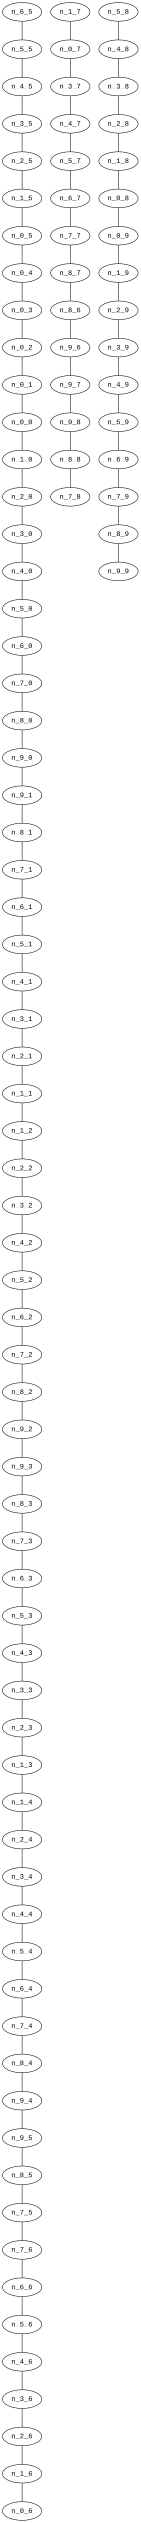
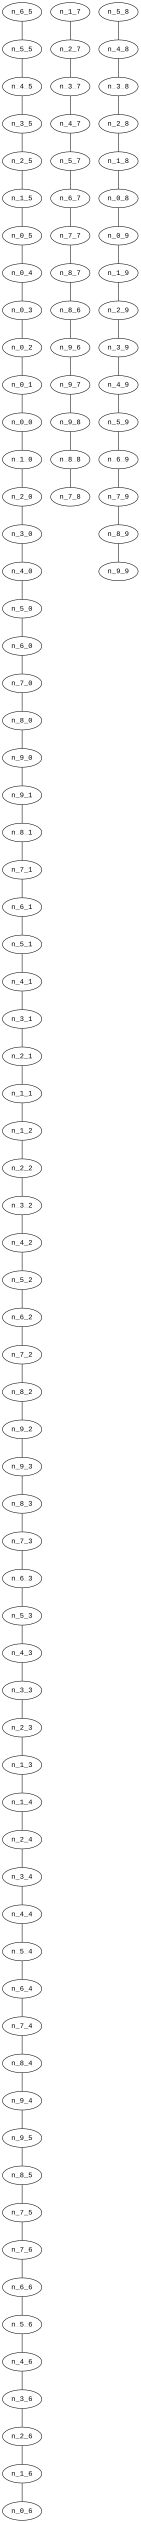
  graph {
    fontname="Liberation Mono"
    node [fontname="Liberation Mono"]
    edge [fontname="Liberation Mono"]
    n_6_5
    n_5_5
    n_4_5
    n_3_5
    n_2_5
    n_1_5
    n_0_5
    n_0_4
    n_0_3
    n_0_2
    n_0_1
    n_0_0
    n_1_0
    n_2_0
    n_3_0
    n_4_0
    n_5_0
    n_6_0
    n_7_0
    n_8_0
    n_9_0
    n_9_1
    n_8_1
    n_7_1
    n_6_1
    n_5_1
    n_4_1
    n_3_1
    n_2_1
    n_1_1
    n_1_2
    n_2_2
    n_3_2
    n_4_2
    n_5_2
    n_6_2
    n_7_2
    n_8_2
    n_9_2
    n_9_3
    n_8_3
    n_7_3
    n_6_3
    n_5_3
    n_4_3
    n_3_3
    n_2_3
    n_1_3
    n_1_4
    n_2_4
    n_3_4
    n_4_4
    n_5_4
    n_6_4
    n_7_4
    n_8_4
    n_9_4
    n_9_5
    n_8_5
    n_7_5
    n_7_6
    n_6_6
    n_5_6
    n_4_6
    n_3_6
    n_2_6
    n_1_6
    n_0_6
    n_1_7
-   n_2_7 [label=n_0_7]
+   n_2_7
    n_3_7
    n_4_7
    n_5_7
    n_6_7
    n_7_7
    n_8_7
    n_8_6
    n_9_6
    n_9_7
    n_9_8
    n_8_8
    n_7_8
    n_5_8
    n_4_8
    n_3_8
    n_2_8
    n_1_8
    n_0_8
    n_0_9
    n_1_9
    n_2_9
    n_3_9
    n_4_9
    n_5_9
    n_6_9
    n_7_9
    n_8_9
    n_9_9
    n_6_5 -- n_5_5
    n_5_5 -- n_4_5
    n_4_5 -- n_3_5
    n_3_5 -- n_2_5
    n_2_5 -- n_1_5
    n_1_5 -- n_0_5
    n_0_5 -- n_0_4
    n_0_4 -- n_0_3
    n_0_3 -- n_0_2
    n_0_2 -- n_0_1
    n_0_1 -- n_0_0
    n_0_0 -- n_1_0
    n_1_0 -- n_2_0
    n_2_0 -- n_3_0
    n_3_0 -- n_4_0
    n_4_0 -- n_5_0
    n_5_0 -- n_6_0
    n_6_0 -- n_7_0
    n_7_0 -- n_8_0
    n_8_0 -- n_9_0
    n_9_0 -- n_9_1
    n_9_1 -- n_8_1
    n_8_1 -- n_7_1
    n_7_1 -- n_6_1
    n_6_1 -- n_5_1
    n_5_1 -- n_4_1
    n_4_1 -- n_3_1
    n_3_1 -- n_2_1
    n_2_1 -- n_1_1
    n_1_1 -- n_1_2
    n_1_2 -- n_2_2
    n_2_2 -- n_3_2
    n_3_2 -- n_4_2
    n_4_2 -- n_5_2
    n_5_2 -- n_6_2
    n_6_2 -- n_7_2
    n_7_2 -- n_8_2
    n_8_2 -- n_9_2
    n_9_2 -- n_9_3
    n_9_3 -- n_8_3
    n_8_3 -- n_7_3
    n_7_3 -- n_6_3
    n_6_3 -- n_5_3
    n_5_3 -- n_4_3
    n_4_3 -- n_3_3
    n_3_3 -- n_2_3
    n_2_3 -- n_1_3
    n_1_3 -- n_1_4
    n_1_4 -- n_2_4
    n_2_4 -- n_3_4
    n_3_4 -- n_4_4
    n_4_4 -- n_5_4
    n_5_4 -- n_6_4
    n_6_4 -- n_7_4
    n_7_4 -- n_8_4
    n_8_4 -- n_9_4
    n_9_4 -- n_9_5
    n_9_5 -- n_8_5
    n_8_5 -- n_7_5
    n_7_5 -- n_7_6
    n_7_6 -- n_6_6
    n_6_6 -- n_5_6
    n_5_6 -- n_4_6
    n_4_6 -- n_3_6
    n_3_6 -- n_2_6
    n_2_6 -- n_1_6
    n_1_6 -- n_0_6
    n_1_7 -- n_2_7
    n_2_7 -- n_3_7
    n_3_7 -- n_4_7
    n_4_7 -- n_5_7
    n_5_7 -- n_6_7
    n_6_7 -- n_7_7
    n_7_7 -- n_8_7
    n_8_7 -- n_8_6
    n_8_6 -- n_9_6
    n_9_6 -- n_9_7
    n_9_7 -- n_9_8
    n_9_8 -- n_8_8
    n_8_8 -- n_7_8
    n_5_8 -- n_4_8
    n_4_8 -- n_3_8
    n_3_8 -- n_2_8
    n_2_8 -- n_1_8
    n_1_8 -- n_0_8
    n_0_8 -- n_0_9
    n_0_9 -- n_1_9
    n_1_9 -- n_2_9
    n_2_9 -- n_3_9
    n_3_9 -- n_4_9
    n_4_9 -- n_5_9
    n_5_9 -- n_6_9
    n_6_9 -- n_7_9
    n_7_9 -- n_8_9
    n_8_9 -- n_9_9
  }
